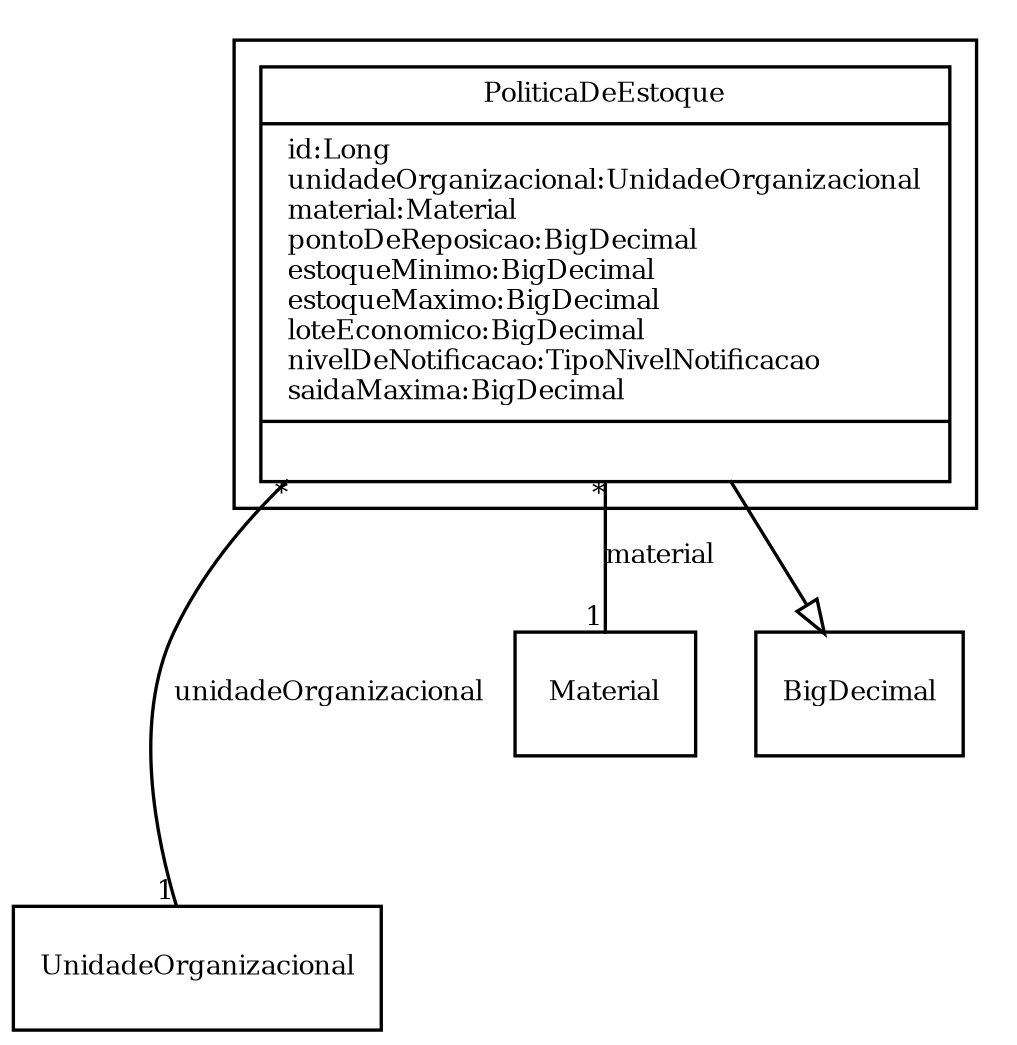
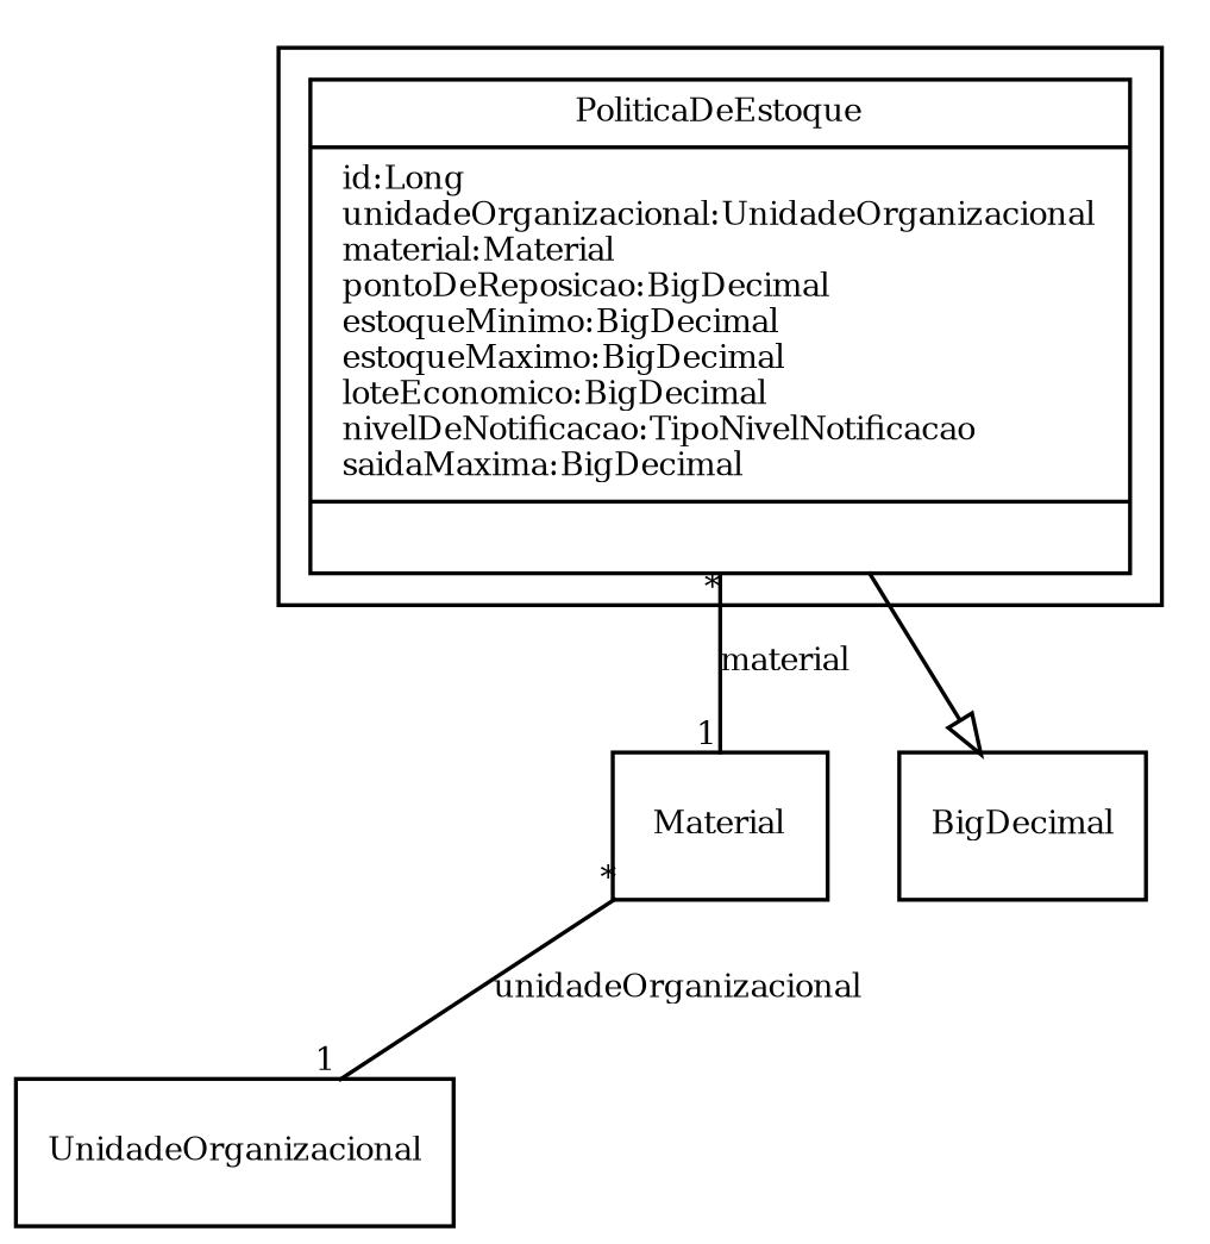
  digraph {
    fontname="Times-Roman"
    fontsize=8
    node [fontname="Times-Roman" fontsize=8 shape=record]
    edge [arrowhead=none fontname="Times-Roman" fontsize=8 headlabel=1 taillabel="*"]
    n1 [label="{PoliticaDeEstoque|id:Long\lunidadeOrganizacional:UnidadeOrganizacional\lmaterial:Material\lpontoDeReposicao:BigDecimal\lestoqueMinimo:BigDecimal\lestoqueMaximo:BigDecimal\lloteEconomico:BigDecimal\lnivelDeNotificacao:TipoNivelNotificacao\lsaidaMaxima:BigDecimal\l|\l}"]
    UnidadeOrganizacional
    Material
    n4 [label=BigDecimal]
    subgraph cluster_1 {
      n1
    }
-   n1 -> UnidadeOrganizacional [label=unidadeOrganizacional]
+   Material -> UnidadeOrganizacional [label=unidadeOrganizacional]
    n1 -> Material [label=material]
    n1 -> n4 [arrowhead=empty headlabel="" taillabel=""]
  }
